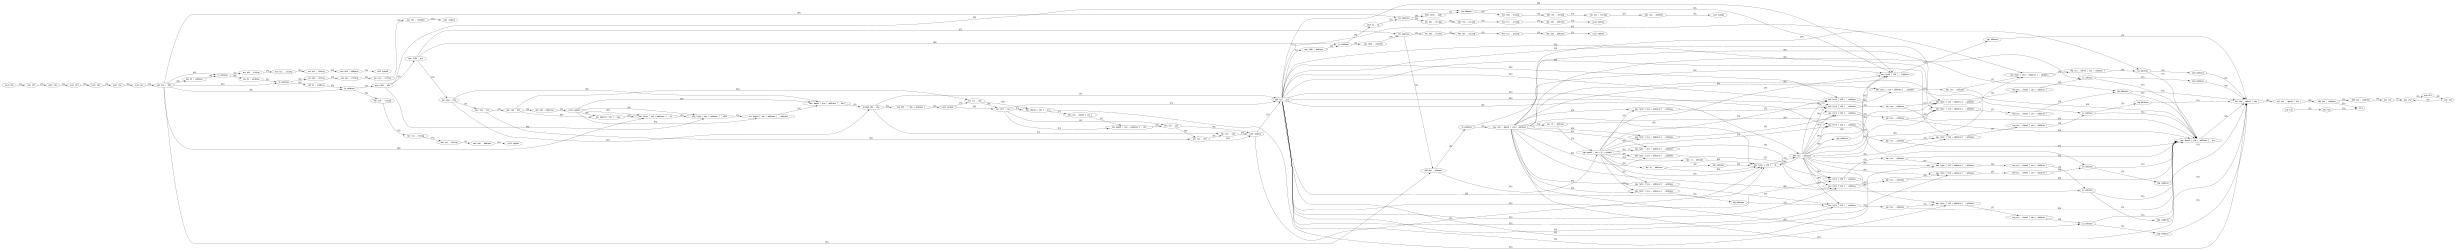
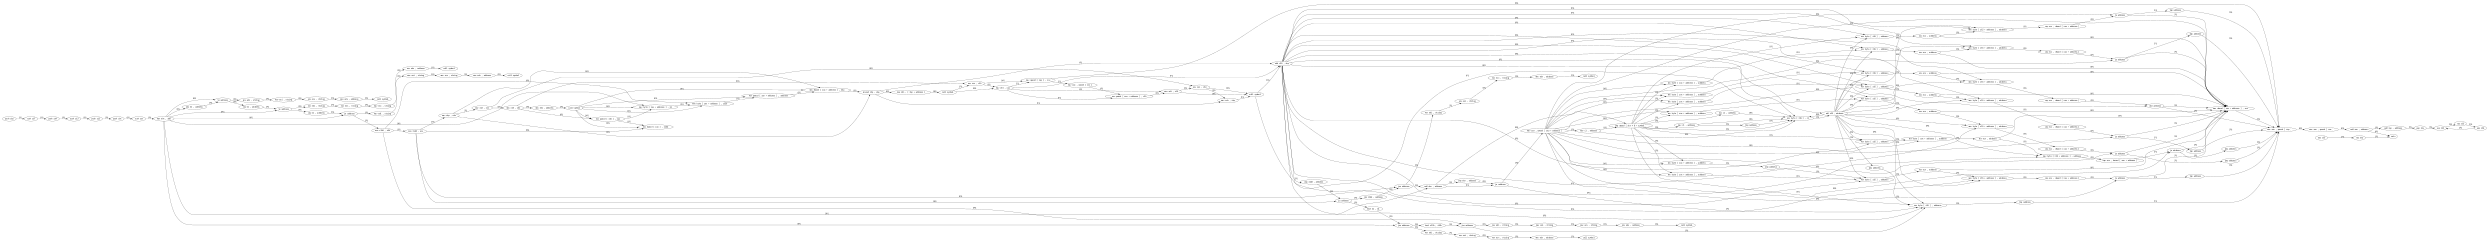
  digraph {
    fontname="IBM Plex Mono"
    rankdir=LR
    node [fontname="IBM Plex Mono"]
    edge [fontname="IBM Plex Mono"]
    n1 [label="push rbp"]
    n2 [label="push r17"]
    n3 [label="push r14"]
    n4 [label="push r13"]
    n5 [label="push r12"]
    n6 [label="push rbx"]
    n7 [label="push rax"]
    n8 [label="mov ebx , r8d"]
    n9 [label="cmp bl , address"]
    n10 [label="je address"]
    n11 [label="je address"]
    n12 [label="je address"]
    n13 [label="mov byte [ rax + address ] , bl"]
    n14 [label="add ebx , address"]
    n15 [label="jne address"]
    n16 [label="mov edi , string"]
    n17 [label="cmp bl , address"]
    n18 [label="mov edi , string"]
    n19 [label="cmp bl , address"]
    n20 [label="mov edi , string"]
    n21 [label="mov r12d , r9d"]
    n22 [label="mov byte [ rax + address ] , r12b"]
+   n23 [label="cmp ebx , address"]
    n24 [label="ja address"]
    n25 [label="jmp qword [ rbx * 8 + symbol ]"]
    n26 [label="mov edi , string"]
    n27 [label="test r12b , r12b"]
    n28 [label="mov esi , string"]
    n29 [label="mov ecx , string"]
    n30 [label="mov edx , address"]
    n31 [label="call symbol"]
    n32 [label="mov esi , string"]
    n33 [label="mov ecx , string"]
    n34 [label="mov edx , address"]
    n35 [label="call symbol"]
    n36 [label="mov esi , string"]
    n37 [label="mov r14d , ecx"]
    n38 [label="jne address"]
    n39 [label="mov ecx , string"]
    n40 [label="mov ebp , edx"]
+   n41 [label="mov dword [ rax ] , r14d"]
    n42 [label="ja address"]
    n43 [label="jne address"]
    n44 [label="mov qword [ rax + address ] , address"]
    n45 [label="mov byte [ r15 ] , address"]
    n46 [label="mov edi , string"]
    n47 [label="mov edx , address"]
    n48 [label="call symbol"]
    n49 [label="mov r13 , rsi"]
    n50 [label="mov dword [ rax + address ] , ebp"]
    n51 [label="movsxd rbp , ebp"]
    n52 [label="cmp r14d , address"]
    n53 [label="test bl , bl"]
    n54 [label="mov edi , string"]
    n55 [label="mov r15 , rdi"]
    n56 [label="mov rsi , r13"]
    n57 [label="lea rdi , [ rbp + address ]"]
    n58 [label="mov rdx , rbp"]
    n59 [label="add r15 , rbp"]
    n60 [label="mov edi , address"]
    n61 [label="mov qword [ r15 ] , rax"]
    n62 [label="mov rcx , r15"]
    n63 [label="call symbol"]
    n64 [label="call symbol"]
    n65 [label="mov r15 , rax"]
    n66 [label="mov qword [ rsp ] , rcx"]
    n67 [label="call symbol"]
    n68 [label="mov byte [ r15 ] , cl"]
    n69 [label="cmp r14d , address"]
    n70 [label="mov byte [ r15 ] , address"]
    n71 [label="mov byte [ r15 ] , address"]
    n72 [label="mov byte [ r15 ] , address"]
    n73 [label="mov byte [ r15 + address ] , address"]
    n74 [label="add r15 , address"]
    n75 [label="mov byte [ r15 + address ] , address"]
    n76 [label="mov byte [ r15 ] , address"]
    n77 [label="mov byte [ r15 ] , address"]
    n78 [label="mov byte [ r15 + address ] , address"]
    n79 [label="mov byte [ r15 ] , address"]
    n80 [label="mov byte [ r15 + address ] , address"]
    n81 [label="mov byte [ r15 ] , address"]
    n82 [label="mov byte [ r15 + address ] , address"]
    n83 [label="mov byte [ r15 + address ] , address"]
    n84 [label="mov byte [ r15 + address ] , address"]
    n85 [label="mov qword [ rax + address ] , r15"]
    n86 [label="mov rdi , r15"]
    n87 [label="mov rax , qword [ rcx ]"]
    n88 [label="mov rax , qword [ rsp ]"]
    n89 [label="mov rax , qword [ rax ]"]
    n90 [label="jmp address"]
    n91 [label="mov ecx , address"]
    n92 [label="mov byte [ rax + address ] , address"]
    n93 [label="mov ecx , address"]
    n94 [label="cmp ecx , dword [ rax + address ]"]
    n95 [label="jmp address"]
    n96 [label="cmp ecx , dword [ rax + address ]"]
    n97 [label="mov ecx , address"]
    n98 [label="mov ecx , address"]
    n99 [label="cmp ecx , dword [ rax + address ]"]
    n100 [label="mov ecx , address"]
    n101 [label="cmp ecx , dword [ rax + address ]"]
    n102 [label="mov ecx , address"]
    n103 [label="cmp ecx , dword [ rax + address ]"]
    n104 [label="cmp ecx , dword [ rax + address ]"]
    n105 [label="cmp ecx , dword [ rax + address ]"]
    n106 [label="mov esi , string"]
    n107 [label="mov ecx , string"]
    n108 [label="mov rax , qword [ rsp + address ]"]
    n109 [label="mov byte [ rax + address ] , address"]
    n110 [label="mov byte [ rax + address ] , address"]
    n111 [label="mov byte [ rax + address ] , address"]
    n112 [label="mov byte [ rax + address ] , address"]
    n113 [label="mov byte [ rax + address ] , address"]
    n114 [label="mov byte [ rax + address ] , address"]
    n115 [label="mov cl , address"]
    n116 [label="mov cl , address"]
    n117 [label="mov esi , string"]
    n118 [label="mov ecx , string"]
    n119 [label="mov edx , address"]
    n120 [label="call symbol"]
    n121 [label="mov cl , address"]
    n122 [label="jbe address"]
    n123 [label="mov dword [ rax + address ] , ecx"]
    n124 [label="ja address"]
    n125 [label="ja address"]
    n126 [label="ja address"]
    n127 [label="ja address"]
    n128 [label="ja address"]
    n129 [label="ja address"]
    n130 [label="jmp address"]
    n131 [label="jmp address"]
    n132 [label="jmp address"]
    n133 [label="jmp address"]
    n134 [label="jmp address"]
    n135 [label="mov ecx , address"]
    n136 [label="jmp address"]
    n137 [label="jmp address"]
    n138 [label="mov edx , address"]
    n139 [label="call symbol"]
    n140 [label="mov esi , string"]
    n141 [label="mov ecx , string"]
    n142 [label="add rax , address"]
    n143 [label="jmp address"]
    n144 [label="mov edx , address"]
    n145 [label="call symbol"]
    n146 [label="add rsp , address"]
    n147 [label=retn]
    n148 [label="pop rbx"]
    n149 [label="pop r12"]
    n150 [label="pop r13"]
    n151 [label="pop r14"]
    n152 [label="pop r15"]
    n153 [label="pop rbp"]
    n1 -> n2 [label=CFG]
    n2 -> n3 [label=CFG]
    n3 -> n4 [label=CFG]
    n4 -> n5 [label=CFG]
    n5 -> n6 [label=CFG]
    n6 -> n7 [label=CFG]
    n7 -> n8 [label=CFG]
    n8 -> n9 [label=CFG]
    n8 -> n10 [label=DFG]
    n8 -> n11 [label=DFG]
    n8 -> n12 [label=DFG]
    n8 -> n13 [label=DFG]
    n8 -> n14 [label=DFG]
    n8 -> n15 [label=DFG]
    n9 -> n10 [label=CFG]
    n10 -> n16 [label=CFG]
    n10 -> n17 [label=CFG]
    n11 -> n18 [label=CFG]
    n11 -> n19 [label=CFG]
    n12 -> n20 [label=CFG]
    n12 -> n21 [label=CFG]
    n13 -> n22 [label=CFG]
+   n14 -> n23 [label=CFG]
    n14 -> n24 [label=DFG]
    n14 -> n25 [label=DFG]
    n15 -> n26 [label=CFG]
    n15 -> n27 [label=CFG]
    n16 -> n28 [label=CFG]
    n17 -> n11 [label=CFG]
    n18 -> n32 [label=CFG]
    n19 -> n12 [label=CFG]
    n20 -> n36 [label=CFG]
    n21 -> n22 [label=DFG]
    n21 -> n37 [label=CFG]
    n21 -> n38 [label=DFG]
    n22 -> n44 [label=CFG]
+   n23 -> n24 [label=CFG]
    n24 -> n45 [label=CFG]
    n24 -> n108 [label=CFG]
    n25 -> n45 [label=CFG]
    n25 -> n68 [label=CFG]
    n25 -> n70 [label=CFG]
    n25 -> n71 [label=CFG]
    n25 -> n109 [label=CFG]
    n25 -> n110 [label=CFG]
    n25 -> n111 [label=CFG]
    n25 -> n112 [label=CFG]
    n25 -> n113 [label=CFG]
    n25 -> n114 [label=CFG]
    n25 -> n115 [label=CFG]
    n25 -> n116 [label=CFG]
    n26 -> n117 [label=CFG]
    n27 -> n38 [label=CFG]
    n28 -> n29 [label=CFG]
    n29 -> n30 [label=CFG]
    n30 -> n31 [label=CFG]
    n32 -> n33 [label=CFG]
    n33 -> n34 [label=CFG]
    n34 -> n35 [label=CFG]
    n36 -> n39 [label=CFG]
    n37 -> n40 [label=CFG]
+   n37 -> n41 [label=DFG]
    n37 -> n42 [label=DFG]
    n37 -> n43 [label=DFG]
    n38 -> n45 [label=CFG]
    n38 -> n46 [label=CFG]
    n39 -> n47 [label=CFG]
    n40 -> n49 [label=CFG]
    n40 -> n50 [label=DFG]
    n40 -> n51 [label=DFG]
    n42 -> n52 [label=CFG]
    n42 -> n53 [label=CFG]
    n43 -> n14 [label=CFG]
    n43 -> n54 [label=CFG]
    n44 -> n50 [label=CFG]
    n45 -> n90 [label=CFG]
    n46 -> n140 [label=CFG]
    n47 -> n48 [label=CFG]
    n49 -> n55 [label=CFG]
    n49 -> n56 [label=DFG]
    n50 -> n51 [label=CFG]
    n51 -> n57 [label=DFG]
    n51 -> n58 [label=DFG]
    n51 -> n59 [label=DFG]
    n52 -> n43 [label=CFG]
    n53 -> n15 [label=CFG]
    n54 -> n106 [label=CFG]
    n55 -> n60 [label=CFG]
    n55 -> n61 [label=DFG]
    n55 -> n62 [label=DFG]
    n56 -> n58 [label=CFG]
    n56 -> n63 [label=DFG]
    n57 -> n67 [label=DFG]
    n58 -> n63 [label=DFG]
    n59 -> n45 [label=DFG]
    n59 -> n68 [label=DFG]
    n59 -> n69 [label=CFG]
    n59 -> n70 [label=DFG]
    n59 -> n71 [label=DFG]
    n59 -> n72 [label=DFG]
    n59 -> n73 [label=DFG]
    n59 -> n74 [label=DFG]
    n59 -> n75 [label=DFG]
    n59 -> n76 [label=DFG]
    n59 -> n77 [label=DFG]
    n59 -> n78 [label=DFG]
    n59 -> n79 [label=DFG]
    n59 -> n80 [label=DFG]
    n59 -> n81 [label=DFG]
    n59 -> n82 [label=DFG]
    n59 -> n83 [label=DFG]
    n59 -> n84 [label=DFG]
    n60 -> n64 [label=CFG]
    n61 -> n13 [label=CFG]
+   n61 -> n41 [label=CFG]
    n62 -> n65 [label=CFG]
    n62 -> n66 [label=DFG]
    n63 -> n59 [label=CFG]
    n63 -> n68 [label=DFG]
    n64 -> n13 [label=DFG]
    n64 -> n22 [label=DFG]
+   n64 -> n41 [label=DFG]
    n64 -> n44 [label=DFG]
    n64 -> n50 [label=DFG]
    n64 -> n61 [label=DFG]
    n65 -> n59 [label=DFG]
    n65 -> n66 [label=CFG]
    n65 -> n85 [label=DFG]
    n65 -> n86 [label=DFG]
    n66 -> n87 [label=CFG]
    n66 -> n88 [label=DFG]
    n67 -> n62 [label=CFG]
    n67 -> n65 [label=DFG]
    n68 -> n74 [label=CFG]
    n69 -> n42 [label=CFG]
    n70 -> n91 [label=CFG]
    n71 -> n92 [label=CFG]
    n72 -> n93 [label=CFG]
    n73 -> n94 [label=CFG]
    n74 -> n45 [label=DFG]
    n74 -> n68 [label=DFG]
    n74 -> n70 [label=DFG]
    n74 -> n71 [label=DFG]
    n74 -> n72 [label=DFG]
    n74 -> n73 [label=DFG]
    n74 -> n75 [label=DFG]
    n74 -> n76 [label=DFG]
    n74 -> n77 [label=DFG]
    n74 -> n78 [label=DFG]
    n74 -> n79 [label=DFG]
    n74 -> n80 [label=DFG]
    n74 -> n81 [label=DFG]
    n74 -> n82 [label=DFG]
    n74 -> n83 [label=DFG]
    n74 -> n84 [label=DFG]
    n74 -> n95 [label=CFG]
    n75 -> n96 [label=CFG]
    n76 -> n97 [label=CFG]
    n77 -> n98 [label=CFG]
    n78 -> n99 [label=CFG]
    n79 -> n100 [label=CFG]
    n80 -> n101 [label=CFG]
    n81 -> n102 [label=CFG]
    n82 -> n103 [label=CFG]
    n83 -> n104 [label=CFG]
    n84 -> n105 [label=CFG]
    n85 -> n86 [label=CFG]
    n86 -> n56 [label=CFG]
    n86 -> n63 [label=DFG]
    n87 -> n85 [label=DFG]
    n88 -> n89 [label=DFG]
    n89 -> n142 [label=DFG]
    n90 -> n88 [label=CFG]
    n91 -> n75 [label=CFG]
    n91 -> n123 [label=DFG]
    n92 -> n135 [label=CFG]
    n93 -> n73 [label=CFG]
    n93 -> n123 [label=DFG]
    n94 -> n122 [label=CFG]
    n95 -> n45 [label=CFG]
    n96 -> n124 [label=CFG]
    n97 -> n84 [label=CFG]
    n97 -> n123 [label=DFG]
    n98 -> n78 [label=CFG]
    n98 -> n123 [label=DFG]
    n99 -> n125 [label=CFG]
    n100 -> n80 [label=CFG]
    n100 -> n123 [label=DFG]
    n101 -> n126 [label=CFG]
    n102 -> n82 [label=CFG]
    n102 -> n123 [label=DFG]
    n103 -> n127 [label=CFG]
    n104 -> n128 [label=CFG]
    n105 -> n129 [label=CFG]
    n106 -> n107 [label=CFG]
    n107 -> n119 [label=CFG]
    n108 -> n92 [label=DFG]
    n108 -> n109 [label=DFG]
    n108 -> n110 [label=DFG]
    n108 -> n111 [label=DFG]
    n108 -> n112 [label=DFG]
    n108 -> n113 [label=DFG]
    n108 -> n114 [label=DFG]
    n108 -> n121 [label=CFG]
    n108 -> n122 [label=DFG]
    n108 -> n123 [label=DFG]
    n108 -> n124 [label=DFG]
    n108 -> n125 [label=DFG]
    n108 -> n126 [label=DFG]
    n108 -> n127 [label=DFG]
    n108 -> n128 [label=DFG]
    n108 -> n129 [label=DFG]
    n109 -> n72 [label=CFG]
    n110 -> n130 [label=CFG]
    n111 -> n77 [label=CFG]
    n112 -> n79 [label=CFG]
    n113 -> n81 [label=CFG]
    n114 -> n76 [label=CFG]
    n115 -> n68 [label=DFG]
    n116 -> n68 [label=DFG]
    n116 -> n143 [label=CFG]
    n117 -> n118 [label=CFG]
    n118 -> n138 [label=CFG]
    n119 -> n120 [label=CFG]
    n121 -> n25 [label=CFG]
    n121 -> n68 [label=DFG]
    n122 -> n88 [label=CFG]
    n122 -> n123 [label=CFG]
    n123 -> n88 [label=CFG]
    n124 -> n123 [label=CFG]
    n124 -> n131 [label=CFG]
    n125 -> n123 [label=CFG]
    n125 -> n132 [label=CFG]
    n126 -> n123 [label=CFG]
    n126 -> n133 [label=CFG]
    n127 -> n123 [label=CFG]
    n127 -> n134 [label=CFG]
    n128 -> n123 [label=CFG]
    n128 -> n136 [label=CFG]
    n129 -> n123 [label=CFG]
    n129 -> n137 [label=CFG]
    n130 -> n76 [label=CFG]
    n131 -> n88 [label=CFG]
    n132 -> n88 [label=CFG]
    n133 -> n88 [label=CFG]
    n134 -> n88 [label=CFG]
    n135 -> n83 [label=CFG]
    n135 -> n123 [label=DFG]
    n136 -> n88 [label=CFG]
    n137 -> n88 [label=CFG]
    n138 -> n139 [label=CFG]
    n140 -> n141 [label=CFG]
    n141 -> n144 [label=CFG]
    n142 -> n146 [label=CFG]
    n142 -> n147 [label=DFG]
    n143 -> n68 [label=CFG]
    n144 -> n145 [label=CFG]
    n146 -> n148 [label=CFG]
    n148 -> n149 [label=CFG]
    n149 -> n150 [label=CFG]
    n150 -> n151 [label=CFG]
    n151 -> n149 [label=CFG]
    n152 -> n153 [label=CFG]
    n153 -> n147 [label=CFG]
  }
